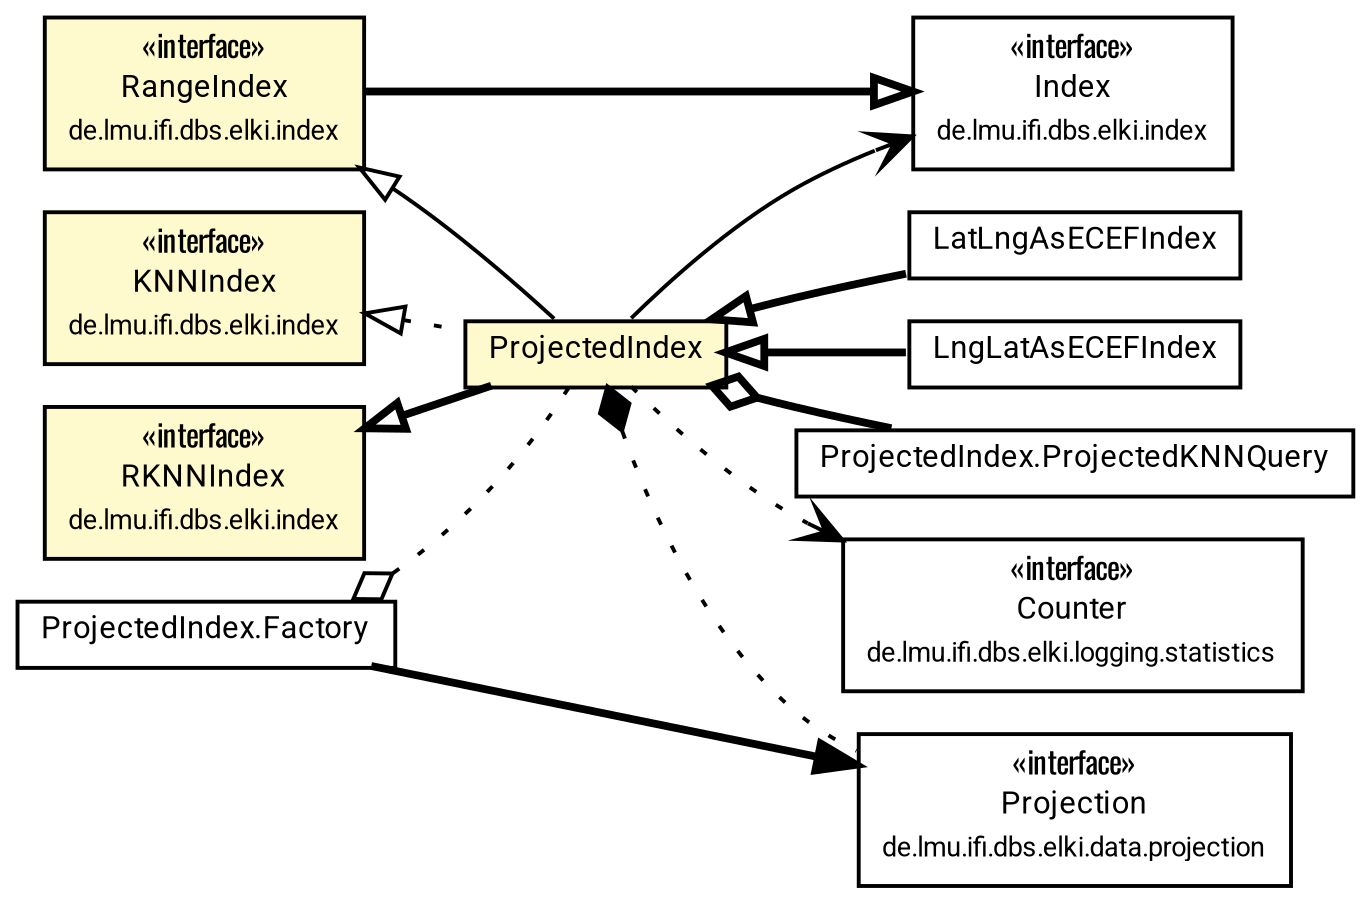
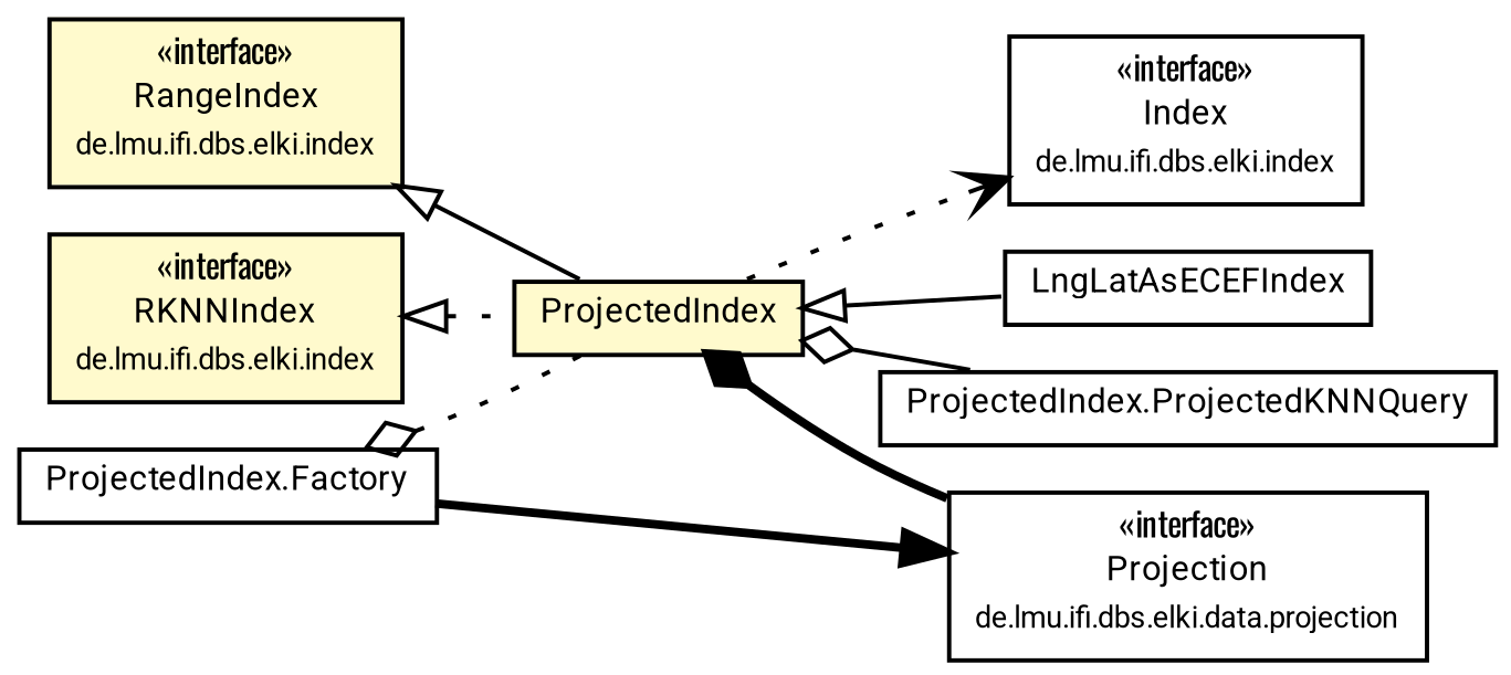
  digraph {
    fontname=Oswald
    nodesep=0.15
    rankdir=LR
    ranksep=0.25
    node [fontcolor=black fontname=Oswald fontsize=8 margin=0 shape=plaintext]
    edge [arrowtail=empty color=black dir=back fontname=Oswald fontsize=7 labelfontname=Roboto labelfontsize=7 style=dotted weight=9]
    n1 [height=0 label=<<table title="de.lmu.ifi.dbs.elki.index.RangeIndex" border="0" cellborder="1" cellspacing="0" cellpadding="2" bgcolor="LemonChiffon" href="../RangeIndex.html" target="_parent"> 		<tr><td><table border="0" cellspacing="0" cellpadding="1"> 		<tr><td align="center" balign="center"> &#171;interface&#187; </td></tr> 		<tr><td align="center" balign="center"> <font face="Roboto">RangeIndex</font> </td></tr> 		<tr><td align="center" balign="center"> <font face="Roboto" point-size="7.0">de.lmu.ifi.dbs.elki.index</font> </td></tr> 		</table></td></tr> 		</table>> width=0]
    n2 [height=0 label=<<table title="de.lmu.ifi.dbs.elki.index.projected.ProjectedIndex" border="0" cellborder="1" cellspacing="0" cellpadding="2" bgcolor="lemonChiffon" href="ProjectedIndex.html" target="_parent"> 		<tr><td><table border="0" cellspacing="0" cellpadding="1"> 		<tr><td align="center" balign="center"> <font face="Roboto">ProjectedIndex</font> </td></tr> 		</table></td></tr> 		</table>> width=0]
    n3 [height=0 label=<<table title="de.lmu.ifi.dbs.elki.index.Index" border="0" cellborder="1" cellspacing="0" cellpadding="2" href="../Index.html" target="_parent"> 		<tr><td><table border="0" cellspacing="0" cellpadding="1"> 		<tr><td align="center" balign="center"> &#171;interface&#187; </td></tr> 		<tr><td align="center" balign="center"> <font face="Roboto">Index</font> </td></tr> 		<tr><td align="center" balign="center"> <font face="Roboto" point-size="7.0">de.lmu.ifi.dbs.elki.index</font> </td></tr> 		</table></td></tr> 		</table>> width=0]
    n4 [height=0 label=<<table title="de.lmu.ifi.dbs.elki.data.projection.Projection" border="0" cellborder="1" cellspacing="0" cellpadding="2" href="../../data/projection/Projection.html" target="_parent"> 		<tr><td><table border="0" cellspacing="0" cellpadding="1"> 		<tr><td align="center" balign="center"> &#171;interface&#187; </td></tr> 		<tr><td align="center" balign="center"> <font face="Roboto">Projection</font> </td></tr> 		<tr><td align="center" balign="center"> <font face="Roboto" point-size="7.0">de.lmu.ifi.dbs.elki.data.projection</font> </td></tr> 		</table></td></tr> 		</table>> width=0]
-   n5 [height=0 label=<<table title="de.lmu.ifi.dbs.elki.index.projected.LatLngAsECEFIndex" border="0" cellborder="1" cellspacing="0" cellpadding="2" href="LatLngAsECEFIndex.html" target="_parent"> 		<tr><td><table border="0" cellspacing="0" cellpadding="1"> 		<tr><td align="center" balign="center"> <font face="Roboto">LatLngAsECEFIndex</font> </td></tr> 		</table></td></tr> 		</table>> width=0]
    n6 [height=0 label=<<table title="de.lmu.ifi.dbs.elki.index.projected.LngLatAsECEFIndex" border="0" cellborder="1" cellspacing="0" cellpadding="2" href="LngLatAsECEFIndex.html" target="_parent"> 		<tr><td><table border="0" cellspacing="0" cellpadding="1"> 		<tr><td align="center" balign="center"> <font face="Roboto">LngLatAsECEFIndex</font> </td></tr> 		</table></td></tr> 		</table>> width=0]
    n7 [height=0 label=<<table title="de.lmu.ifi.dbs.elki.index.projected.ProjectedIndex.ProjectedKNNQuery" border="0" cellborder="1" cellspacing="0" cellpadding="2" href="ProjectedIndex.ProjectedKNNQuery.html" target="_parent"> 		<tr><td><table border="0" cellspacing="0" cellpadding="1"> 		<tr><td align="center" balign="center"> <font face="Roboto">ProjectedIndex.ProjectedKNNQuery</font> </td></tr> 		</table></td></tr> 		</table>> width=0]
-   n8 [height=0 label=<<table title="de.lmu.ifi.dbs.elki.logging.statistics.Counter" border="0" cellborder="1" cellspacing="0" cellpadding="2" href="../../logging/statistics/Counter.html" target="_parent"> 		<tr><td><table border="0" cellspacing="0" cellpadding="1"> 		<tr><td align="center" balign="center"> &#171;interface&#187; </td></tr> 		<tr><td align="center" balign="center"> <font face="Roboto">Counter</font> </td></tr> 		<tr><td align="center" balign="center"> <font face="Roboto" point-size="7.0">de.lmu.ifi.dbs.elki.logging.statistics</font> </td></tr> 		</table></td></tr> 		</table>> width=0]
-   n9 [height=0 label=<<table title="de.lmu.ifi.dbs.elki.index.KNNIndex" border="0" cellborder="1" cellspacing="0" cellpadding="2" bgcolor="LemonChiffon" href="../KNNIndex.html" target="_parent"> 		<tr><td><table border="0" cellspacing="0" cellpadding="1"> 		<tr><td align="center" balign="center"> &#171;interface&#187; </td></tr> 		<tr><td align="center" balign="center"> <font face="Roboto">KNNIndex</font> </td></tr> 		<tr><td align="center" balign="center"> <font face="Roboto" point-size="7.0">de.lmu.ifi.dbs.elki.index</font> </td></tr> 		</table></td></tr> 		</table>> width=0]
    n10 [height=0 label=<<table title="de.lmu.ifi.dbs.elki.index.RKNNIndex" border="0" cellborder="1" cellspacing="0" cellpadding="2" bgcolor="LemonChiffon" href="../RKNNIndex.html" target="_parent"> 		<tr><td><table border="0" cellspacing="0" cellpadding="1"> 		<tr><td align="center" balign="center"> &#171;interface&#187; </td></tr> 		<tr><td align="center" balign="center"> <font face="Roboto">RKNNIndex</font> </td></tr> 		<tr><td align="center" balign="center"> <font face="Roboto" point-size="7.0">de.lmu.ifi.dbs.elki.index</font> </td></tr> 		</table></td></tr> 		</table>> width=0]
    n11 [height=0 label=<<table title="de.lmu.ifi.dbs.elki.index.projected.ProjectedIndex.Factory" border="0" cellborder="1" cellspacing="0" cellpadding="2" href="ProjectedIndex.Factory.html" target="_parent"> 		<tr><td><table border="0" cellspacing="0" cellpadding="1"> 		<tr><td align="center" balign="center"> <font face="Roboto">ProjectedIndex.Factory</font> </td></tr> 		</table></td></tr> 		</table>> width=0]
    n1 -> n2 [style=solid]
-   n2 -> n3 [arrowhead=open style=solid weight=1 arrowtail="" dir=""]
-   n2 -> n4 [arrowhead=none arrowtail=diamond weight=6]
-   n2 -> n5 [style=bold weight=10]
-   n2 -> n6 [style=bold weight=10]
-   n2 -> n7 [arrowhead=none arrowtail=ediamond style=bold weight=4]
-   n2 -> n8 [arrowhead=open weight=1 arrowtail="" dir=""]
-   n3 -> n1 [style=bold]
-   n9 -> n2
-   n10 -> n2 [style=bold]
+   n2 -> n3 [arrowhead=open weight=1 arrowtail="" dir=""]
+   n2 -> n4 [arrowhead=none arrowtail=diamond style=bold weight=6]
+   n2 -> n6 [style=solid weight=10]
+   n2 -> n7 [arrowhead=none arrowtail=ediamond style=solid weight=4]
+   n10 -> n2
    n11 -> n2 [arrowhead=none arrowtail=ediamond weight=4]
    n11 -> n4 [arrowhead=normal style=bold weight=1 arrowtail="" dir=""]
  }
